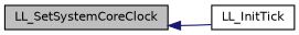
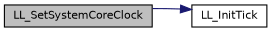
  digraph {
    rankdir=LR
    node [color=black fontname=Helvetica fontsize=10 shape=record style=filled]
    n1 [fillcolor=grey75 fontcolor=black height=0.2 label=LL_SetSystemCoreClock width=0.4]
    n2 [fillcolor=white height=0.2 label=LL_InitTick width=0.4]
-   n1 -> n2 [color=midnightblue dir=back fontname=Helvetica fontsize=10 labelfontname=Helvetica labelfontsize=10 style=solid]
+   n2 -> n1 [color=midnightblue dir=back fontname=Helvetica fontsize=10 labelfontname=Helvetica labelfontsize=10 style=solid]
  }
